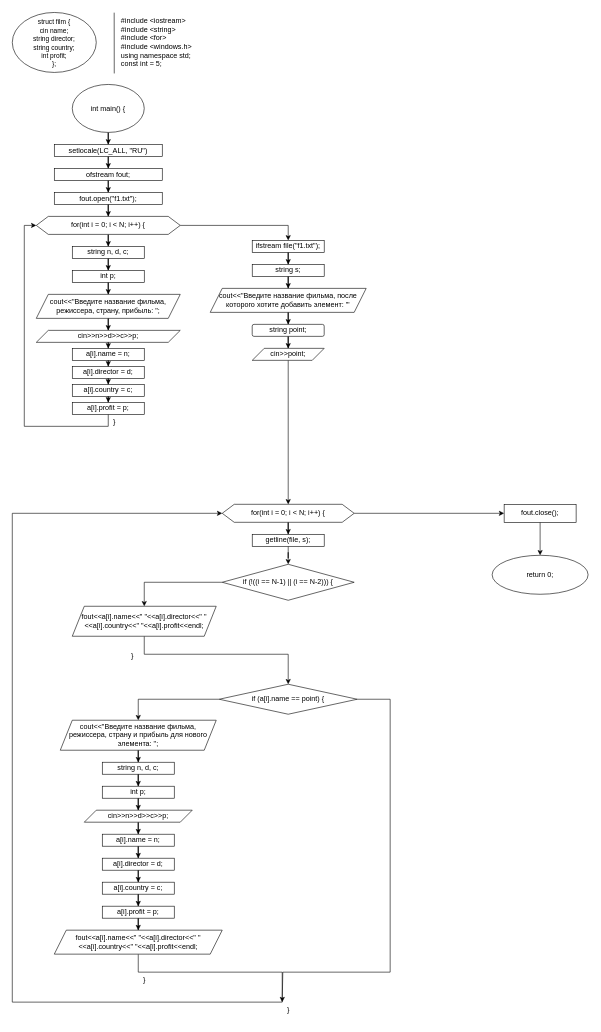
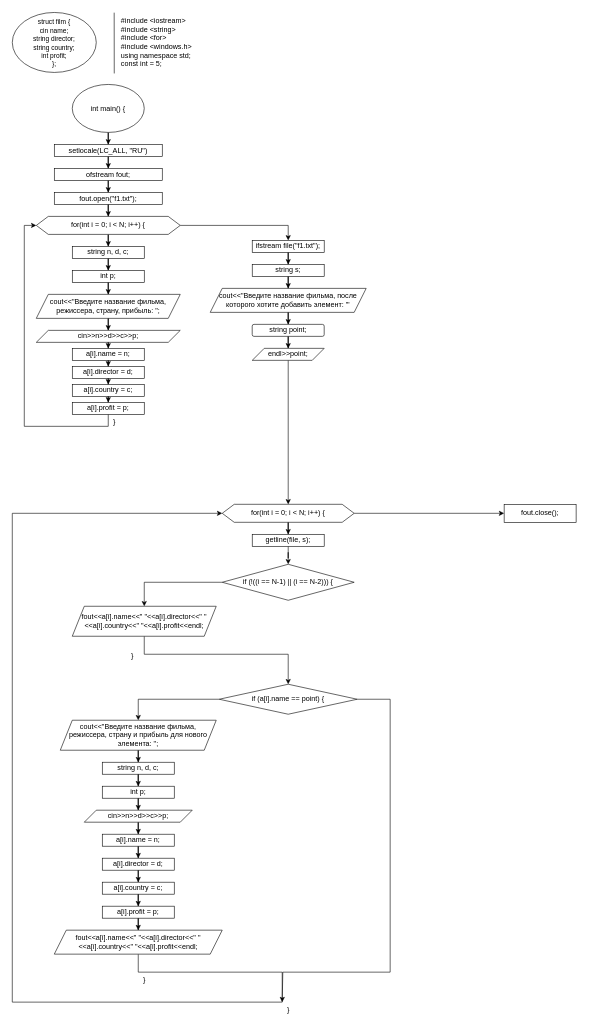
  <mxCell id="0" />
  <mxCell id="1" parent="0" />
  <mxCell id="2" value="&lt;font style=&quot;font-size: 11px;&quot;&gt;struct film {&lt;br&gt;cin name;&lt;br&gt;string director;&lt;br&gt;string country;&lt;br&gt;&lt;/font&gt;&lt;div style=&quot;font-size: 11px;&quot;&gt;&lt;span style=&quot;background-color: initial;&quot;&gt;&lt;font style=&quot;font-size: 11px;&quot;&gt;int profit;&lt;/font&gt;&lt;/span&gt;&lt;/div&gt;&lt;div style=&quot;font-size: 11px;&quot;&gt;&lt;span style=&quot;background-color: initial;&quot;&gt;&lt;font style=&quot;font-size: 11px;&quot;&gt;};&lt;/font&gt;&lt;/span&gt;&lt;/div&gt;" style="ellipse;whiteSpace=wrap;html=1;align=center;" vertex="1" parent="1"><mxGeometry x="20" y="20" width="140" height="100" as="geometry" /></mxCell>
  <mxCell id="3" value="" style="endArrow=none;html=1;rounded=0;exitX=0;exitY=1.017;exitDx=0;exitDy=0;exitPerimeter=0;entryX=-0.001;entryY=0.003;entryDx=0;entryDy=0;entryPerimeter=0;" edge="1" parent="1" source="4" target="4"><mxGeometry width="50" height="50" relative="1" as="geometry"><mxPoint x="190" y="110" as="sourcePoint" /><mxPoint x="190" y="30" as="targetPoint" /></mxGeometry></mxCell>
  <mxCell id="4" value="&lt;div style=&quot;text-align: left;&quot;&gt;&lt;span style=&quot;background-color: initial;&quot;&gt;#include &amp;lt;iostream&amp;gt;&lt;/span&gt;&lt;/div&gt;&lt;div style=&quot;text-align: left;&quot;&gt;&lt;span style=&quot;background-color: initial;&quot;&gt;#include &amp;lt;string&amp;gt;&lt;/span&gt;&lt;/div&gt;&lt;div style=&quot;text-align: left;&quot;&gt;&lt;span style=&quot;background-color: initial;&quot;&gt;#include &amp;lt;for&amp;gt;&lt;/span&gt;&lt;/div&gt;&lt;div style=&quot;text-align: left;&quot;&gt;&lt;span style=&quot;background-color: initial;&quot;&gt;#include &amp;lt;windows.h&amp;gt;&lt;/span&gt;&lt;/div&gt;&lt;div style=&quot;text-align: left;&quot;&gt;&lt;span style=&quot;background-color: initial;&quot;&gt;using namespace std;&lt;/span&gt;&lt;/div&gt;&lt;div style=&quot;text-align: left;&quot;&gt;&lt;span style=&quot;background-color: initial;&quot;&gt;const int = 5;&lt;/span&gt;&lt;/div&gt;" style="text;html=1;align=center;verticalAlign=middle;resizable=0;points=[];autosize=1;strokeColor=none;fillColor=none;" vertex="1" parent="1"><mxGeometry x="190" y="20" width="140" height="100" as="geometry" /></mxCell>
  <mxCell id="5" value="" style="edgeStyle=orthogonalEdgeStyle;rounded=0;orthogonalLoop=1;jettySize=auto;html=1;" edge="1" parent="1" source="6" target="8"><mxGeometry relative="1" as="geometry" /></mxCell>
  <mxCell id="6" value="int main() {" style="ellipse;whiteSpace=wrap;html=1;" vertex="1" parent="1"><mxGeometry x="120" y="140" width="120" height="80" as="geometry" /></mxCell>
  <mxCell id="7" value="" style="edgeStyle=orthogonalEdgeStyle;rounded=0;orthogonalLoop=1;jettySize=auto;html=1;" edge="1" parent="1" source="8" target="10"><mxGeometry relative="1" as="geometry" /></mxCell>
  <mxCell id="8" value="setlocale(LC_ALL, &quot;RU&quot;)" style="whiteSpace=wrap;html=1;" vertex="1" parent="1"><mxGeometry x="90" y="240" width="180" height="20" as="geometry" /></mxCell>
  <mxCell id="9" value="" style="edgeStyle=orthogonalEdgeStyle;rounded=0;orthogonalLoop=1;jettySize=auto;html=1;" edge="1" parent="1" source="10" target="12"><mxGeometry relative="1" as="geometry" /></mxCell>
  <mxCell id="10" value="ofstream fout;" style="whiteSpace=wrap;html=1;" vertex="1" parent="1"><mxGeometry x="90" y="280" width="180" height="20" as="geometry" /></mxCell>
  <mxCell id="11" value="" style="edgeStyle=orthogonalEdgeStyle;rounded=0;orthogonalLoop=1;jettySize=auto;html=1;" edge="1" parent="1" source="12" target="15"><mxGeometry relative="1" as="geometry" /></mxCell>
  <mxCell id="12" value="fout.open(&quot;f1.txt&quot;);" style="whiteSpace=wrap;html=1;" vertex="1" parent="1"><mxGeometry x="90" y="320" width="180" height="20" as="geometry" /></mxCell>
  <mxCell id="13" value="" style="edgeStyle=orthogonalEdgeStyle;rounded=0;orthogonalLoop=1;jettySize=auto;html=1;" edge="1" parent="1" source="15" target="17"><mxGeometry relative="1" as="geometry" /></mxCell>
  <mxCell id="14" value="" style="edgeStyle=orthogonalEdgeStyle;rounded=0;orthogonalLoop=1;jettySize=auto;html=1;" edge="1" parent="1" source="15" target="34"><mxGeometry relative="1" as="geometry" /></mxCell>
  <mxCell id="15" value="for(int i = 0; i &amp;lt; N; i++) {" style="shape=hexagon;perimeter=hexagonPerimeter2;whiteSpace=wrap;html=1;fixedSize=1;" vertex="1" parent="1"><mxGeometry x="60" y="360" width="240" height="30" as="geometry" /></mxCell>
  <mxCell id="16" value="" style="edgeStyle=orthogonalEdgeStyle;rounded=0;orthogonalLoop=1;jettySize=auto;html=1;" edge="1" parent="1" source="17" target="19"><mxGeometry relative="1" as="geometry" /></mxCell>
  <mxCell id="17" value="string n, d, c;" style="whiteSpace=wrap;html=1;" vertex="1" parent="1"><mxGeometry x="120" y="410" width="120" height="20" as="geometry" /></mxCell>
  <mxCell id="18" value="" style="edgeStyle=orthogonalEdgeStyle;rounded=0;orthogonalLoop=1;jettySize=auto;html=1;" edge="1" parent="1" source="19" target="21"><mxGeometry relative="1" as="geometry" /></mxCell>
  <mxCell id="19" value="int p;" style="whiteSpace=wrap;html=1;" vertex="1" parent="1"><mxGeometry x="120" y="450" width="120" height="20" as="geometry" /></mxCell>
  <mxCell id="20" value="" style="edgeStyle=orthogonalEdgeStyle;rounded=0;orthogonalLoop=1;jettySize=auto;html=1;" edge="1" parent="1" source="21" target="23"><mxGeometry relative="1" as="geometry" /></mxCell>
  <mxCell id="21" value="cout&amp;lt;&amp;lt;&quot;Введите название фильма, режиссера, страну, прибыль: &quot;;" style="shape=parallelogram;perimeter=parallelogramPerimeter;whiteSpace=wrap;html=1;fixedSize=1;" vertex="1" parent="1"><mxGeometry x="60" y="490" width="240" height="40" as="geometry" /></mxCell>
  <mxCell id="22" value="" style="edgeStyle=orthogonalEdgeStyle;rounded=0;orthogonalLoop=1;jettySize=auto;html=1;" edge="1" parent="1" source="23" target="25"><mxGeometry relative="1" as="geometry" /></mxCell>
  <mxCell id="23" value="cin&amp;gt;&amp;gt;n&amp;gt;&amp;gt;d&amp;gt;&amp;gt;c&amp;gt;&amp;gt;p;" style="shape=parallelogram;perimeter=parallelogramPerimeter;whiteSpace=wrap;html=1;fixedSize=1;" vertex="1" parent="1"><mxGeometry x="60" y="550" width="240" height="20" as="geometry" /></mxCell>
  <mxCell id="24" value="" style="edgeStyle=orthogonalEdgeStyle;rounded=0;orthogonalLoop=1;jettySize=auto;html=1;" edge="1" parent="1" source="25" target="27"><mxGeometry relative="1" as="geometry" /></mxCell>
  <mxCell id="25" value="a[i].name = n;" style="whiteSpace=wrap;html=1;" vertex="1" parent="1"><mxGeometry x="120" y="580" width="120" height="20" as="geometry" /></mxCell>
  <mxCell id="26" value="" style="edgeStyle=orthogonalEdgeStyle;rounded=0;orthogonalLoop=1;jettySize=auto;html=1;" edge="1" parent="1" source="27" target="29"><mxGeometry relative="1" as="geometry" /></mxCell>
  <mxCell id="27" value="a[i].director = d;" style="whiteSpace=wrap;html=1;" vertex="1" parent="1"><mxGeometry x="120" y="610" width="120" height="20" as="geometry" /></mxCell>
  <mxCell id="28" value="" style="edgeStyle=orthogonalEdgeStyle;rounded=0;orthogonalLoop=1;jettySize=auto;html=1;" edge="1" parent="1" source="29" target="31"><mxGeometry relative="1" as="geometry" /></mxCell>
  <mxCell id="29" value="a[i].country = c;" style="whiteSpace=wrap;html=1;" vertex="1" parent="1"><mxGeometry x="120" y="640" width="120" height="20" as="geometry" /></mxCell>
  <mxCell id="30" style="edgeStyle=orthogonalEdgeStyle;rounded=0;orthogonalLoop=1;jettySize=auto;html=1;entryX=0;entryY=0.5;entryDx=0;entryDy=0;" edge="1" parent="1" source="31" target="15"><mxGeometry relative="1" as="geometry"><Array as="points"><mxPoint x="180" y="710" /><mxPoint x="40" y="710" /><mxPoint x="40" y="375" /></Array></mxGeometry></mxCell>
  <mxCell id="31" value="a[i].profit = p;" style="whiteSpace=wrap;html=1;" vertex="1" parent="1"><mxGeometry x="120" y="670" width="120" height="20" as="geometry" /></mxCell>
  <mxCell id="32" value="}" style="text;html=1;align=center;verticalAlign=middle;resizable=0;points=[];autosize=1;strokeColor=none;fillColor=none;" vertex="1" parent="1"><mxGeometry x="175" y="688" width="30" height="30" as="geometry" /></mxCell>
  <mxCell id="33" value="" style="edgeStyle=orthogonalEdgeStyle;rounded=0;orthogonalLoop=1;jettySize=auto;html=1;" edge="1" parent="1" source="34" target="36"><mxGeometry relative="1" as="geometry" /></mxCell>
  <mxCell id="34" value="ifstream file(&quot;f1.txt&quot;);" style="whiteSpace=wrap;html=1;" vertex="1" parent="1"><mxGeometry x="420" y="400" width="120" height="20" as="geometry" /></mxCell>
  <mxCell id="35" value="" style="edgeStyle=orthogonalEdgeStyle;rounded=0;orthogonalLoop=1;jettySize=auto;html=1;" edge="1" parent="1" source="36" target="38"><mxGeometry relative="1" as="geometry" /></mxCell>
  <mxCell id="36" value="string s;" style="whiteSpace=wrap;html=1;" vertex="1" parent="1"><mxGeometry x="420" y="440" width="120" height="20" as="geometry" /></mxCell>
  <mxCell id="37" value="" style="edgeStyle=orthogonalEdgeStyle;rounded=0;orthogonalLoop=1;jettySize=auto;html=1;" edge="1" parent="1" source="38" target="40"><mxGeometry relative="1" as="geometry" /></mxCell>
  <mxCell id="38" value="cout&amp;lt;&amp;lt;&quot;Введите название фильма, после которого хотите добавить элемент: &quot;'" style="shape=parallelogram;perimeter=parallelogramPerimeter;whiteSpace=wrap;html=1;fixedSize=1;" vertex="1" parent="1"><mxGeometry x="350" y="480" width="260" height="40" as="geometry" /></mxCell>
  <mxCell id="39" value="" style="edgeStyle=orthogonalEdgeStyle;rounded=0;orthogonalLoop=1;jettySize=auto;html=1;" edge="1" parent="1" source="40" target="42"><mxGeometry relative="1" as="geometry" /></mxCell>
  <mxCell id="40" value="string point;" style="whiteSpace=wrap;html=1;rounded=1;" vertex="1" parent="1"><mxGeometry x="420" y="540" width="120" height="20" as="geometry" /></mxCell>
  <mxCell id="41" value="" style="edgeStyle=orthogonalEdgeStyle;rounded=0;orthogonalLoop=1;jettySize=auto;html=1;" edge="1" parent="1" source="42" target="45"><mxGeometry relative="1" as="geometry" /></mxCell>
- <mxCell id="42" value="cin&amp;gt;&amp;gt;point;" style="shape=parallelogram;perimeter=parallelogramPerimeter;whiteSpace=wrap;html=1;fixedSize=1;" vertex="1" parent="1"><mxGeometry x="420" y="580" width="120" height="20" as="geometry" /></mxCell>
+ <mxCell id="42" value="endl&amp;gt;&amp;gt;point;" style="shape=parallelogram;perimeter=parallelogramPerimeter;whiteSpace=wrap;html=1;fixedSize=1;" vertex="1" parent="1"><mxGeometry x="420" y="580" width="120" height="20" as="geometry" /></mxCell>
  <mxCell id="43" value="" style="edgeStyle=orthogonalEdgeStyle;rounded=0;orthogonalLoop=1;jettySize=auto;html=1;" edge="1" parent="1" source="45" target="47"><mxGeometry relative="1" as="geometry" /></mxCell>
  <mxCell id="44" value="" style="edgeStyle=orthogonalEdgeStyle;rounded=0;orthogonalLoop=1;jettySize=auto;html=1;" edge="1" parent="1" source="45" target="77"><mxGeometry relative="1" as="geometry" /></mxCell>
  <mxCell id="45" value="for(int i = 0; i &amp;lt; N; i++) {" style="shape=hexagon;perimeter=hexagonPerimeter2;whiteSpace=wrap;html=1;fixedSize=1;" vertex="1" parent="1"><mxGeometry x="370" y="840" width="220" height="30" as="geometry" /></mxCell>
  <mxCell id="46" value="" style="edgeStyle=orthogonalEdgeStyle;rounded=0;orthogonalLoop=1;jettySize=auto;html=1;" edge="1" parent="1" source="47" target="49"><mxGeometry relative="1" as="geometry" /></mxCell>
  <mxCell id="47" value="getline(file, s);" style="whiteSpace=wrap;html=1;" vertex="1" parent="1"><mxGeometry x="420" y="890" width="120" height="20" as="geometry" /></mxCell>
  <mxCell id="48" value="" style="edgeStyle=orthogonalEdgeStyle;rounded=0;orthogonalLoop=1;jettySize=auto;html=1;" edge="1" parent="1" source="49" target="51"><mxGeometry relative="1" as="geometry" /></mxCell>
  <mxCell id="49" value="if (!((i == N-1) || (i == N-2))) {" style="rhombus;whiteSpace=wrap;html=1;" vertex="1" parent="1"><mxGeometry x="370" y="940" width="220" height="60" as="geometry" /></mxCell>
  <mxCell id="50" style="edgeStyle=orthogonalEdgeStyle;rounded=0;orthogonalLoop=1;jettySize=auto;html=1;entryX=0.5;entryY=0;entryDx=0;entryDy=0;" edge="1" parent="1" source="51" target="54"><mxGeometry relative="1" as="geometry"><mxPoint x="481" y="1130" as="targetPoint" /><Array as="points"><mxPoint x="240" y="1090" /><mxPoint x="480" y="1090" /></Array></mxGeometry></mxCell>
  <mxCell id="51" value="fout&amp;lt;&amp;lt;a[i].name&amp;lt;&amp;lt;&quot; &quot;&amp;lt;&amp;lt;a[i].director&amp;lt;&amp;lt;&quot; &quot;&amp;lt;&amp;lt;a[i].country&amp;lt;&amp;lt;&quot; &quot;&amp;lt;&amp;lt;a[i].profit&amp;lt;&amp;lt;endl;" style="shape=parallelogram;perimeter=parallelogramPerimeter;whiteSpace=wrap;html=1;fixedSize=1;" vertex="1" parent="1"><mxGeometry x="120" y="1010" width="240" height="50" as="geometry" /></mxCell>
  <mxCell id="52" value="" style="edgeStyle=orthogonalEdgeStyle;rounded=0;orthogonalLoop=1;jettySize=auto;html=1;" edge="1" parent="1" source="54" target="56"><mxGeometry relative="1" as="geometry" /></mxCell>
  <mxCell id="53" style="edgeStyle=orthogonalEdgeStyle;rounded=0;orthogonalLoop=1;jettySize=auto;html=1;exitX=1;exitY=0.5;exitDx=0;exitDy=0;" edge="1" parent="1" source="54"><mxGeometry relative="1" as="geometry"><mxPoint x="470" y="1670" as="targetPoint" /><Array as="points"><mxPoint x="650" y="1165" /><mxPoint x="650" y="1620" /><mxPoint x="471" y="1620" /><mxPoint x="471" y="1670" /></Array></mxGeometry></mxCell>
  <mxCell id="54" value="if (a[i].name == point) {" style="rhombus;whiteSpace=wrap;html=1;" vertex="1" parent="1"><mxGeometry x="365" y="1140" width="230" height="50" as="geometry" /></mxCell>
  <mxCell id="55" value="" style="edgeStyle=orthogonalEdgeStyle;rounded=0;orthogonalLoop=1;jettySize=auto;html=1;" edge="1" parent="1" source="56" target="58"><mxGeometry relative="1" as="geometry" /></mxCell>
  <mxCell id="56" value="cout&amp;lt;&amp;lt;&quot;Введите название фильма, режиссера, страну и прибыль для нового элемента: &quot;;" style="shape=parallelogram;perimeter=parallelogramPerimeter;whiteSpace=wrap;html=1;fixedSize=1;" vertex="1" parent="1"><mxGeometry x="100" y="1200" width="260" height="50" as="geometry" /></mxCell>
  <mxCell id="57" value="" style="edgeStyle=orthogonalEdgeStyle;rounded=0;orthogonalLoop=1;jettySize=auto;html=1;" edge="1" parent="1" source="58" target="60"><mxGeometry relative="1" as="geometry" /></mxCell>
  <mxCell id="58" value="string n, d, c;" style="whiteSpace=wrap;html=1;" vertex="1" parent="1"><mxGeometry x="170" y="1270" width="120" height="20" as="geometry" /></mxCell>
  <mxCell id="59" value="" style="edgeStyle=orthogonalEdgeStyle;rounded=0;orthogonalLoop=1;jettySize=auto;html=1;" edge="1" parent="1" source="60" target="62"><mxGeometry relative="1" as="geometry" /></mxCell>
  <mxCell id="60" value="int p;" style="whiteSpace=wrap;html=1;" vertex="1" parent="1"><mxGeometry x="170" y="1310" width="120" height="20" as="geometry" /></mxCell>
  <mxCell id="61" value="" style="edgeStyle=orthogonalEdgeStyle;rounded=0;orthogonalLoop=1;jettySize=auto;html=1;" edge="1" parent="1" source="62" target="64"><mxGeometry relative="1" as="geometry" /></mxCell>
  <mxCell id="62" value="cin&amp;gt;&amp;gt;n&amp;gt;&amp;gt;d&amp;gt;&amp;gt;c&amp;gt;&amp;gt;p;" style="shape=parallelogram;perimeter=parallelogramPerimeter;whiteSpace=wrap;html=1;fixedSize=1;" vertex="1" parent="1"><mxGeometry x="140" y="1350" width="180" height="20" as="geometry" /></mxCell>
  <mxCell id="63" value="" style="edgeStyle=orthogonalEdgeStyle;rounded=0;orthogonalLoop=1;jettySize=auto;html=1;" edge="1" parent="1" source="64" target="66"><mxGeometry relative="1" as="geometry" /></mxCell>
  <mxCell id="64" value="a[i].name = n;" style="whiteSpace=wrap;html=1;" vertex="1" parent="1"><mxGeometry x="170" y="1390" width="120" height="20" as="geometry" /></mxCell>
  <mxCell id="65" value="" style="edgeStyle=orthogonalEdgeStyle;rounded=0;orthogonalLoop=1;jettySize=auto;html=1;" edge="1" parent="1" source="66" target="68"><mxGeometry relative="1" as="geometry" /></mxCell>
  <mxCell id="66" value="a[i].director = d;" style="whiteSpace=wrap;html=1;" vertex="1" parent="1"><mxGeometry x="170" y="1430" width="120" height="20" as="geometry" /></mxCell>
  <mxCell id="67" value="" style="edgeStyle=orthogonalEdgeStyle;rounded=0;orthogonalLoop=1;jettySize=auto;html=1;" edge="1" parent="1" source="68" target="70"><mxGeometry relative="1" as="geometry" /></mxCell>
  <mxCell id="68" value="a[i].country = c;" style="whiteSpace=wrap;html=1;" vertex="1" parent="1"><mxGeometry x="170" y="1470" width="120" height="20" as="geometry" /></mxCell>
  <mxCell id="69" value="" style="edgeStyle=orthogonalEdgeStyle;rounded=0;orthogonalLoop=1;jettySize=auto;html=1;" edge="1" parent="1" source="70" target="72"><mxGeometry relative="1" as="geometry" /></mxCell>
  <mxCell id="70" value="a[i].profit = p;" style="whiteSpace=wrap;html=1;" vertex="1" parent="1"><mxGeometry x="170" y="1510" width="120" height="20" as="geometry" /></mxCell>
  <mxCell id="71" style="edgeStyle=orthogonalEdgeStyle;rounded=0;orthogonalLoop=1;jettySize=auto;html=1;entryX=0;entryY=0.5;entryDx=0;entryDy=0;" edge="1" parent="1" source="72" target="45"><mxGeometry relative="1" as="geometry"><Array as="points"><mxPoint x="230" y="1620" /><mxPoint x="470" y="1620" /><mxPoint x="470" y="1670" /><mxPoint x="20" y="1670" /><mxPoint x="20" y="855" /></Array></mxGeometry></mxCell>
  <mxCell id="72" value="fout&amp;lt;&amp;lt;a[i].name&amp;lt;&amp;lt;&quot; &quot;&amp;lt;&amp;lt;a[i].director&amp;lt;&amp;lt;&quot; &quot;&amp;lt;&amp;lt;a[i].country&amp;lt;&amp;lt;&quot; &quot;&amp;lt;&amp;lt;a[i].profit&amp;lt;&amp;lt;endl;" style="shape=parallelogram;perimeter=parallelogramPerimeter;whiteSpace=wrap;html=1;fixedSize=1;" vertex="1" parent="1"><mxGeometry x="90" y="1550" width="280" height="40" as="geometry" /></mxCell>
  <mxCell id="73" value="}" style="text;html=1;align=center;verticalAlign=middle;resizable=0;points=[];autosize=1;strokeColor=none;fillColor=none;" vertex="1" parent="1"><mxGeometry x="225" y="1618" width="30" height="30" as="geometry" /></mxCell>
  <mxCell id="74" value="}" style="text;html=1;align=center;verticalAlign=middle;resizable=0;points=[];autosize=1;strokeColor=none;fillColor=none;" vertex="1" parent="1"><mxGeometry x="205" y="1078" width="30" height="30" as="geometry" /></mxCell>
  <mxCell id="75" value="}" style="text;html=1;align=center;verticalAlign=middle;resizable=0;points=[];autosize=1;strokeColor=none;fillColor=none;" vertex="1" parent="1"><mxGeometry x="465" y="1668" width="30" height="30" as="geometry" /></mxCell>
- <mxCell id="76" value="" style="edgeStyle=orthogonalEdgeStyle;rounded=0;orthogonalLoop=1;jettySize=auto;html=1;" edge="1" parent="1" source="77" target="78"><mxGeometry relative="1" as="geometry" /></mxCell>
  <mxCell id="77" value="fout.close();" style="whiteSpace=wrap;html=1;" vertex="1" parent="1"><mxGeometry x="840" y="840" width="120" height="30" as="geometry" /></mxCell>
- <mxCell id="78" value="return 0;" style="ellipse;whiteSpace=wrap;html=1;" vertex="1" parent="1"><mxGeometry x="820" y="925" width="160" height="65" as="geometry" /></mxCell>
